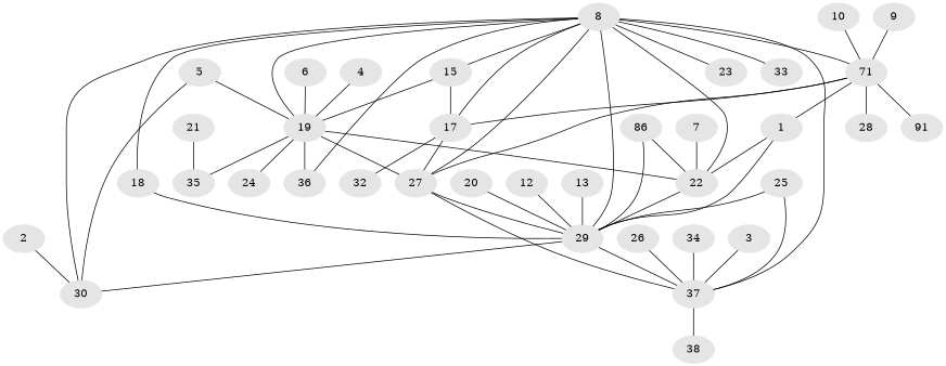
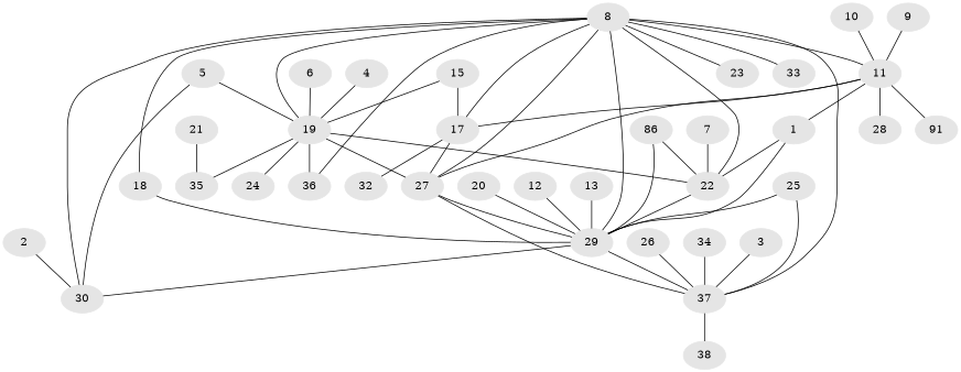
  graph {
    node [color=gray90 style=filled]
    edge [weight=1.0]
    1
    22
    29
    30
    37
    2
    3
    38
    4
    19
    27
    36
    24
    35
    5
    6
    7
    8
-   11 [label=71]
+   11
    15
    17
    18
    23
    33
    28
    n26 [label=91]
    32
    9
    10
    12
    13
    n32 [label=86]
    20
    21
    25
    26
    34
    1 -- 22
    1 -- 29
    22 -- 29
    29 -- 30
    29 -- 37 [weight=2.0]
    37 -- 38
    2 -- 30
    3 -- 37
    4 -- 19
    19 -- 22
    19 -- 27
    19 -- 36
    19 -- 24
    19 -- 35 [weight=2.0]
    27 -- 29
    27 -- 37
    5 -- 30
    5 -- 19
    6 -- 19
    7 -- 22
    8 -- 22
    8 -- 29
    8 -- 30
    8 -- 37 [weight=3.0]
    8 -- 19
    8 -- 27
    8 -- 36
    8 -- 11
-   8 -- 15
    8 -- 17
    8 -- 18
    8 -- 23
    8 -- 33
    11 -- 1
    11 -- 27
    11 -- 17
    11 -- 28
    11 -- n26
    15 -- 19
    15 -- 17
    17 -- 27
    17 -- 32
    18 -- 29 [weight=2.0]
    9 -- 11
    10 -- 11
    12 -- 29
    13 -- 29
    n32 -- 22
    n32 -- 29
    20 -- 29
    21 -- 35
    25 -- 29
    25 -- 37
    26 -- 37
    34 -- 37 [weight=2.0]
  }
